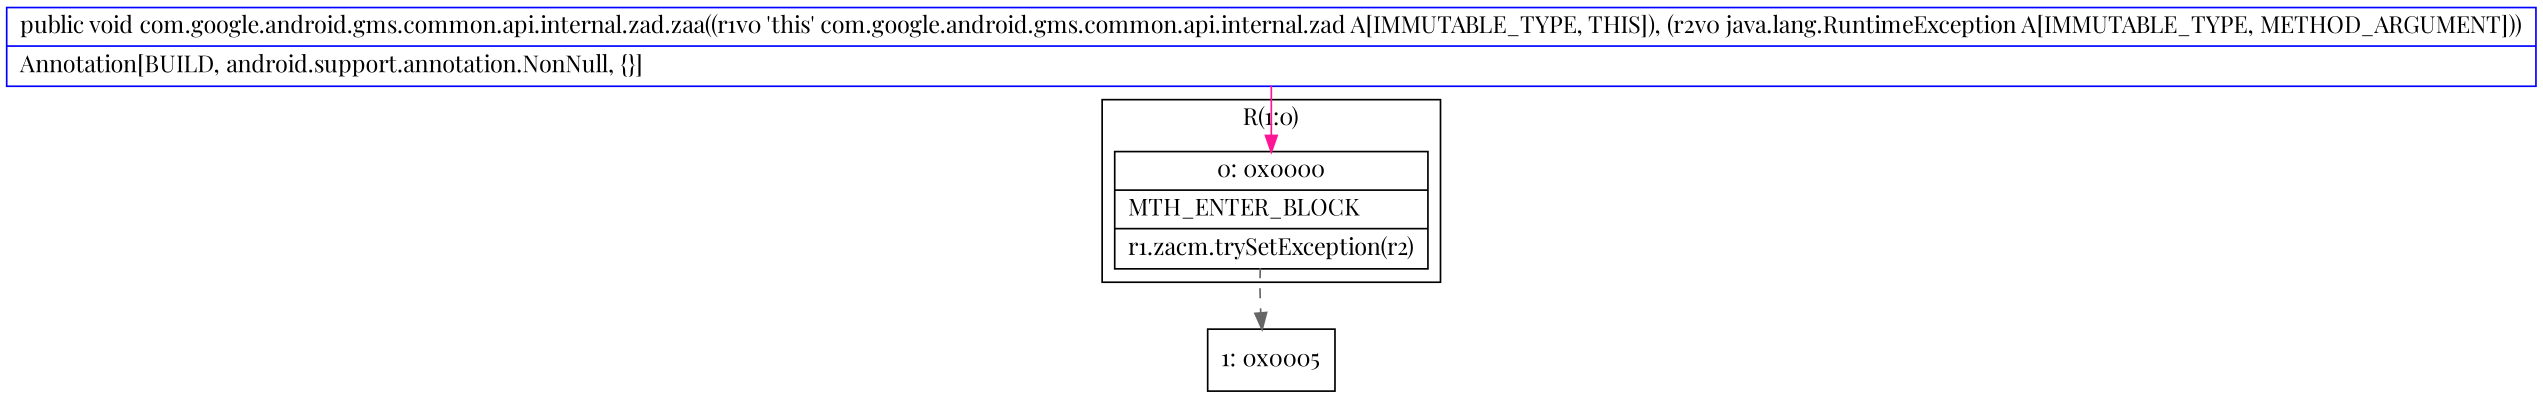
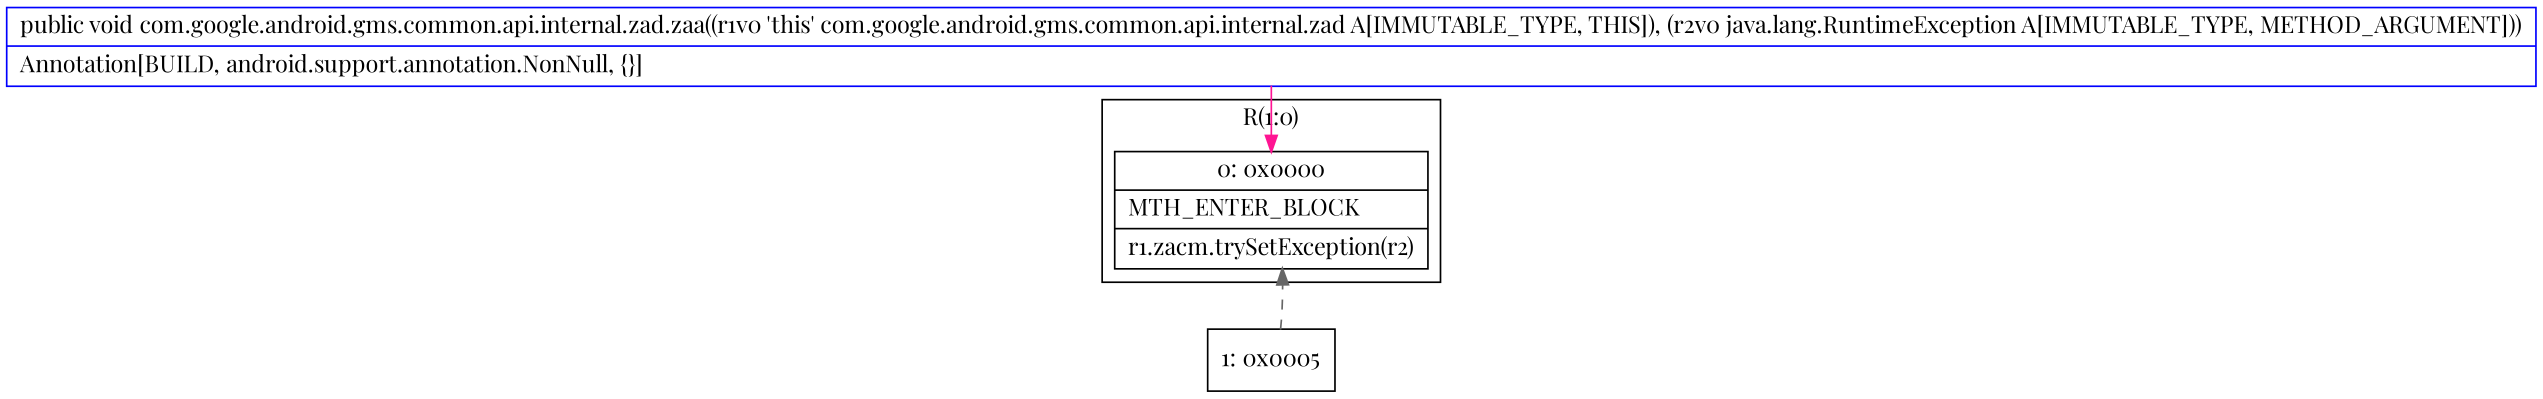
  digraph {
    fontname="Playfair Display"
    node [color=black shape=record fontname="Playfair Display"]
    edge [fontname="Playfair Display"]
    n1 [label="{0\:\ 0x0000|MTH_ENTER_BLOCK\l|r1.zacm.trySetException(r2)\l}"]
    n2 [label="{1\:\ 0x0005}"]
    n3 [label="{public void com.google.android.gms.common.api.internal.zad.zaa((r1v0 'this' com.google.android.gms.common.api.internal.zad A[IMMUTABLE_TYPE, THIS]), (r2v0 java.lang.RuntimeException A[IMMUTABLE_TYPE, METHOD_ARGUMENT]))  | Annotation[BUILD, android.support.annotation.NonNull, \{\}]\l}" color=blue]
    subgraph cluster_1 {
      label="R(1:0)"
      n1
    }
-   n1 -> n2 [color=gray40 style=dashed]
+   n2 -> n1 [color=gray40 style=dashed]
    n3 -> n1 [color=deeppink style=solid]
  }
